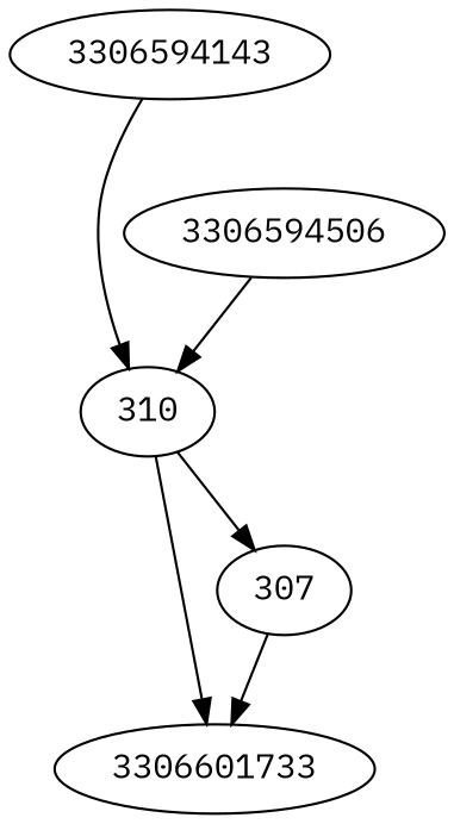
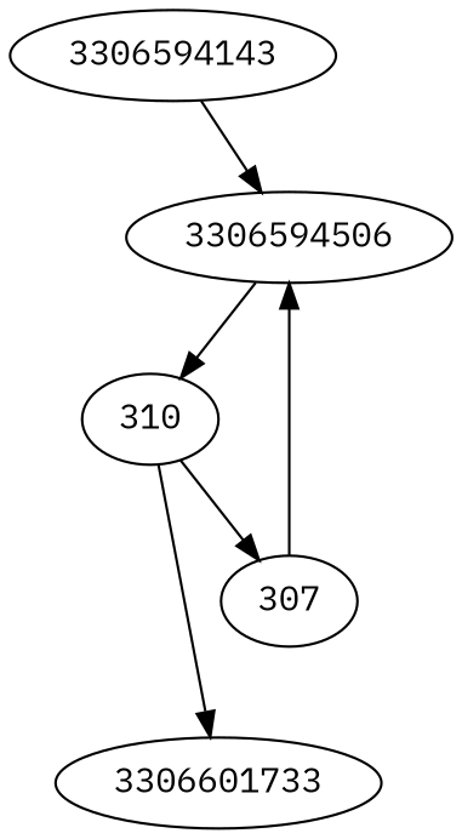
  strict digraph {
    fontname="IBM Plex Mono"
    node [fontname="IBM Plex Mono"]
    edge [fontname="IBM Plex Mono"]
    3306594506
    310
    3306601733
    307
    3306594143
    3306594506 -> 310
    310 -> 3306601733
    310 -> 307
-   307 -> 3306601733
-   3306594143 -> 310
+   307 -> 3306594506
+   3306594143 -> 3306594506
  }
